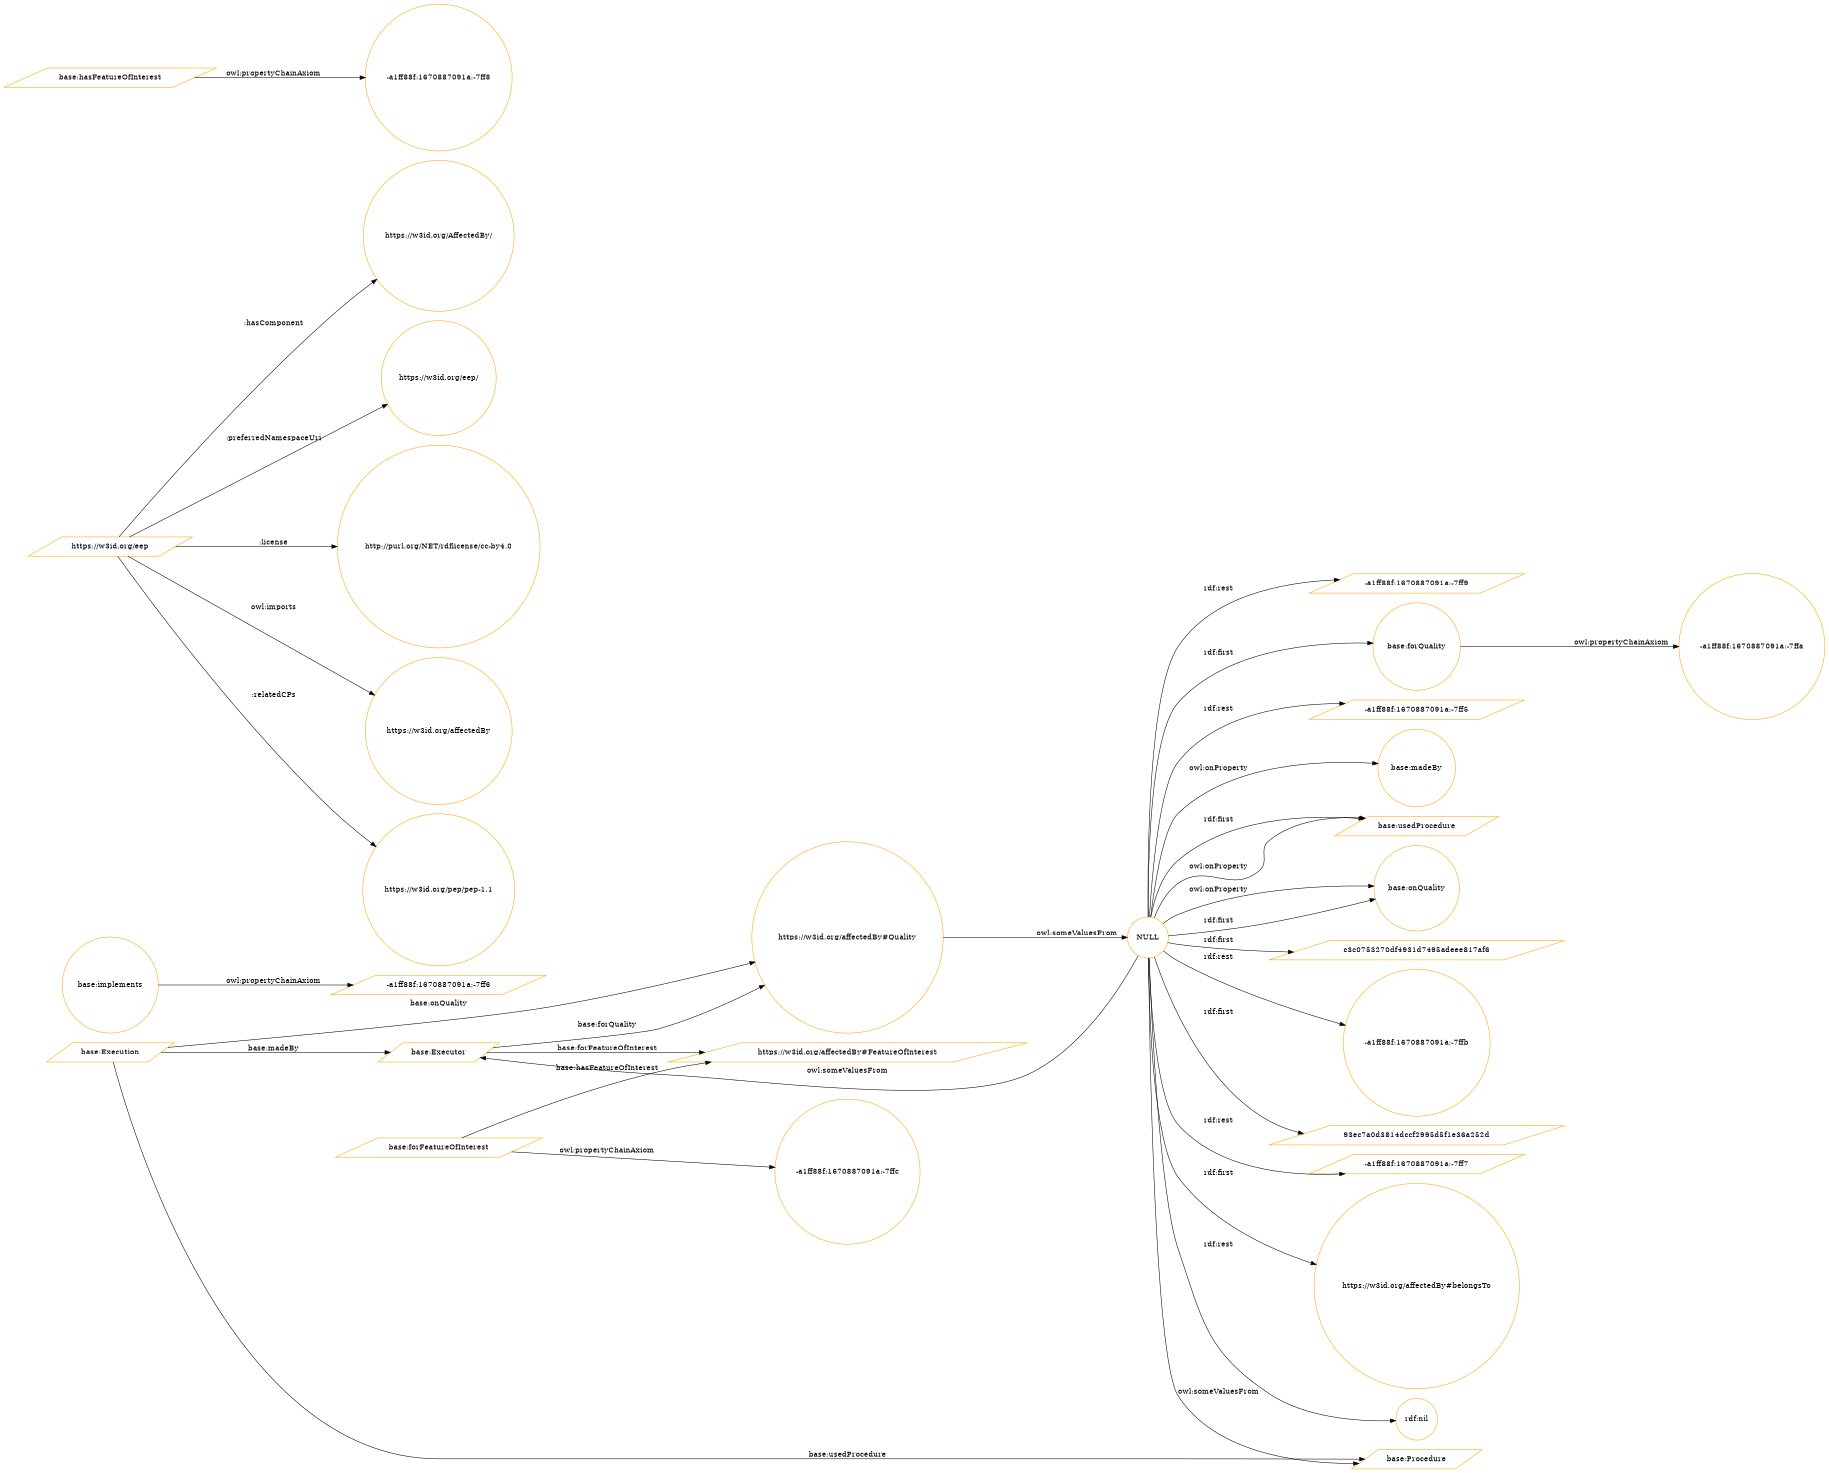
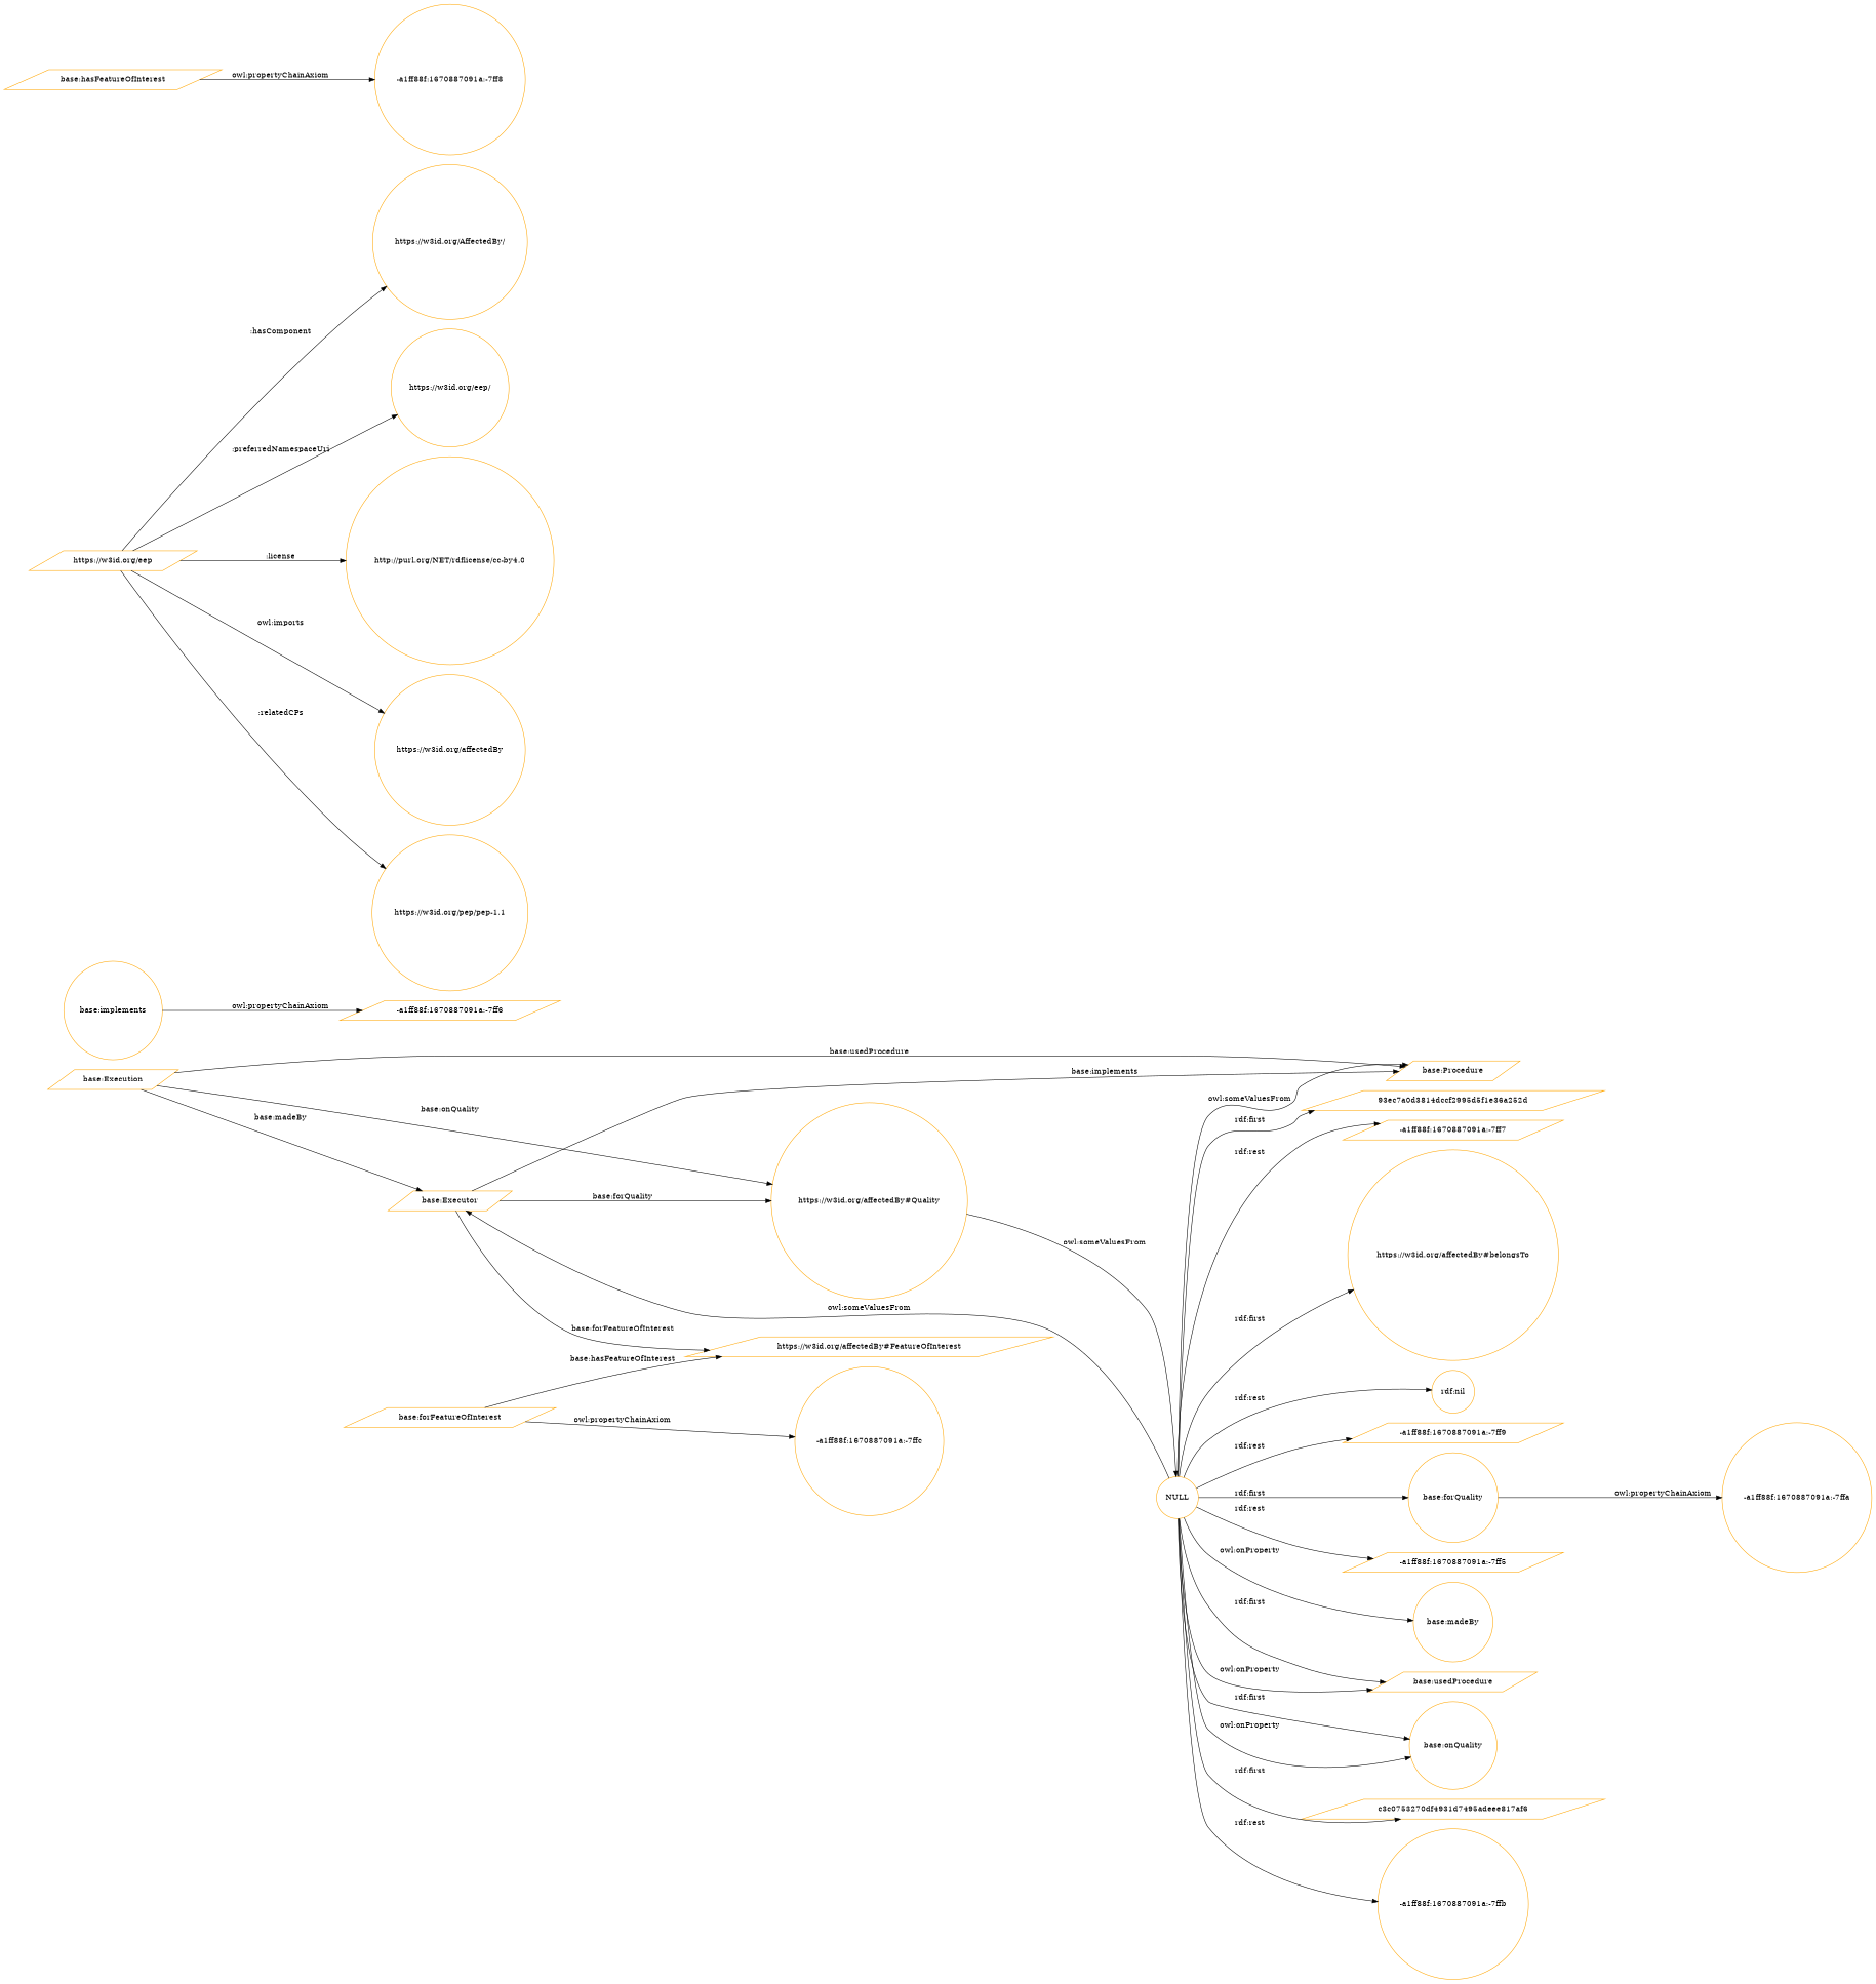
  digraph {
    rankdir=LR
    node [color=orange shape=circle]
    "base:Executor" [shape=parallelogram]
    "base:Procedure" [shape=parallelogram]
    "https://w3id.org/affectedBy#Quality"
    "https://w3id.org/affectedBy#FeatureOfInterest" [shape=parallelogram]
    NULL
    "base:Execution" [shape=parallelogram]
    "base:forFeatureOfInterest" [shape=parallelogram]
    "-a1ff88f:1670887091a:-7ffc"
    "-a1ff88f:1670887091a:-7ff6" [shape=parallelogram]
    "base:implements"
    "base:forQuality"
    "-a1ff88f:1670887091a:-7ffa"
    "https://w3id.org/eep" [shape=parallelogram]
    "https://w3id.org/AffectedBy/"
    "https://w3id.org/eep/"
    "http://purl.org/NET/rdflicense/cc-by4.0"
    "https://w3id.org/affectedBy"
    "https://w3id.org/pep/pep-1.1"
    "base:hasFeatureOfInterest" [shape=parallelogram]
    "-a1ff88f:1670887091a:-7ff8"
    "-a1ff88f:1670887091a:-7ff5" [shape=parallelogram]
    "base:madeBy"
    "base:usedProcedure" [shape=parallelogram]
    c3c0753270df4931d7495adeee817af6 [shape=parallelogram]
    "-a1ff88f:1670887091a:-7ffb"
    "93ec7a0d3814dccf2995d5f1e36a252d" [shape=parallelogram]
    "-a1ff88f:1670887091a:-7ff7" [shape=parallelogram]
    "https://w3id.org/affectedBy#belongsTo"
    "rdf:nil"
    "base:onQuality"
    "-a1ff88f:1670887091a:-7ff9" [shape=parallelogram]
+   "base:Executor" -> "base:Procedure" [label="base:implements"]
    "base:Executor" -> "https://w3id.org/affectedBy#Quality" [label="base:forQuality"]
    "base:Executor" -> "https://w3id.org/affectedBy#FeatureOfInterest" [label="base:forFeatureOfInterest"]
    "https://w3id.org/affectedBy#Quality" -> NULL [label="owl:someValuesFrom"]
    NULL -> "base:Executor" [label="owl:someValuesFrom"]
    NULL -> "base:Procedure" [label="owl:someValuesFrom"]
    NULL -> "base:forQuality" [label="rdf:first"]
    NULL -> "-a1ff88f:1670887091a:-7ff5" [label="rdf:rest"]
    NULL -> "base:madeBy" [label="owl:onProperty"]
    NULL -> "base:usedProcedure" [label="rdf:first"]
    NULL -> "base:usedProcedure" [label="owl:onProperty"]
    NULL -> c3c0753270df4931d7495adeee817af6 [label="rdf:first"]
    NULL -> "-a1ff88f:1670887091a:-7ffb" [label="rdf:rest"]
    NULL -> "93ec7a0d3814dccf2995d5f1e36a252d" [label="rdf:first"]
    NULL -> "-a1ff88f:1670887091a:-7ff7" [label="rdf:rest"]
    NULL -> "https://w3id.org/affectedBy#belongsTo" [label="rdf:first"]
    NULL -> "rdf:nil" [label="rdf:rest"]
    NULL -> "base:onQuality" [label="owl:onProperty"]
    NULL -> "base:onQuality" [label="rdf:first"]
    NULL -> "-a1ff88f:1670887091a:-7ff9" [label="rdf:rest"]
    "base:Execution" -> "base:Executor" [label="base:madeBy"]
    "base:Execution" -> "base:Procedure" [label="base:usedProcedure"]
    "base:Execution" -> "https://w3id.org/affectedBy#Quality" [label="base:onQuality"]
    "base:forFeatureOfInterest" -> "https://w3id.org/affectedBy#FeatureOfInterest" [label="base:hasFeatureOfInterest"]
    "base:forFeatureOfInterest" -> "-a1ff88f:1670887091a:-7ffc" [label="owl:propertyChainAxiom"]
    "base:implements" -> "-a1ff88f:1670887091a:-7ff6" [label="owl:propertyChainAxiom"]
    "base:forQuality" -> "-a1ff88f:1670887091a:-7ffa" [label="owl:propertyChainAxiom"]
    "https://w3id.org/eep" -> "https://w3id.org/AffectedBy/" [label=":hasComponent"]
    "https://w3id.org/eep" -> "https://w3id.org/eep/" [label=":preferredNamespaceUri"]
    "https://w3id.org/eep" -> "http://purl.org/NET/rdflicense/cc-by4.0" [label=":license"]
    "https://w3id.org/eep" -> "https://w3id.org/affectedBy" [label="owl:imports"]
    "https://w3id.org/eep" -> "https://w3id.org/pep/pep-1.1" [label=":relatedCPs"]
    "base:hasFeatureOfInterest" -> "-a1ff88f:1670887091a:-7ff8" [label="owl:propertyChainAxiom"]
  }
